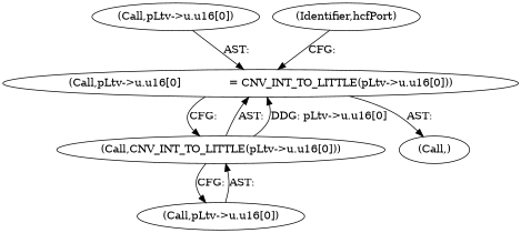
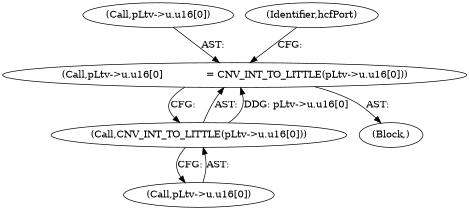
  digraph {
    n1 [label="(Call,pLtv->u.u16[0]              = CNV_INT_TO_LITTLE(pLtv->u.u16[0]))"]
    n2 [label="(Call,CNV_INT_TO_LITTLE(pLtv->u.u16[0]))"]
-   n3 [label="(Call,)"]
+   n3 [label="(Block,)"]
    n4 [label="(Call,pLtv->u.u16[0])"]
    n5 [label="(Call,pLtv->u.u16[0])"]
    n6 [label="(Identifier,hcfPort)"]
    n1 -> n2 [label="CFG: "]
    n1 -> n3 [label="AST: "]
    n2 -> n1 [label="AST: "]
    n2 -> n1 [label="DDG: pLtv->u.u16[0]"]
    n2 -> n4 [label="CFG: "]
    n4 -> n2 [label="AST: "]
    n5 -> n1 [label="AST: "]
    n6 -> n1 [label="CFG: "]
  }
